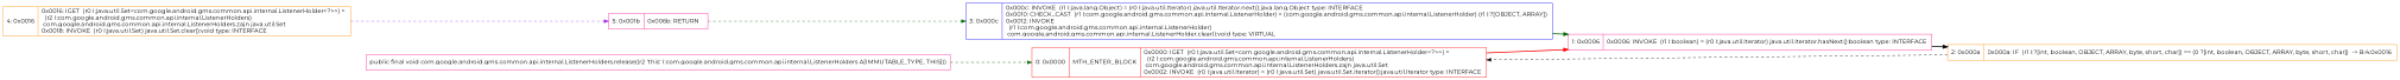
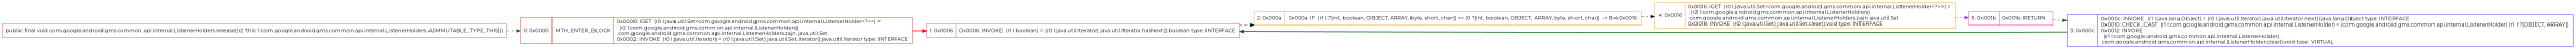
  digraph {
    fontname=Montserrat
    rankdir=LR
    node [color=deeppink fontname=Montserrat shape=record]
    edge [color=darkgreen fontname=Montserrat style=dashed]
    n1 [color=red label="{0\:\ 0x0000|MTH_ENTER_BLOCK\l|0x0000: IGET  (r0 I:java.util.Set\<com.google.android.gms.common.api.internal.ListenerHolder\<?\>\>) = \l  (r2 I:com.google.android.gms.common.api.internal.ListenerHolders)\l com.google.android.gms.common.api.internal.ListenerHolders.zajn java.util.Set \l0x0002: INVOKE  (r0 I:java.util.Iterator) = (r0 I:java.util.Set) java.util.Set.iterator():java.util.Iterator type: INTERFACE \l}"]
    n2 [label="{1\:\ 0x0006|0x0006: INVOKE  (r1 I:boolean) = (r0 I:java.util.Iterator) java.util.Iterator.hasNext():boolean type: INTERFACE \l}"]
    n3 [color=darkorange label="{2\:\ 0x000a|0x000a: IF  (r1 I:?[int, boolean, OBJECT, ARRAY, byte, short, char]) == (0 ?[int, boolean, OBJECT, ARRAY, byte, short, char])  \-\> B:4:0x0016 \l}"]
    n4 [color=darkorange label="{4\:\ 0x0016|0x0016: IGET  (r0 I:java.util.Set\<com.google.android.gms.common.api.internal.ListenerHolder\<?\>\>) = \l  (r2 I:com.google.android.gms.common.api.internal.ListenerHolders)\l com.google.android.gms.common.api.internal.ListenerHolders.zajn java.util.Set \l0x0018: INVOKE  (r0 I:java.util.Set) java.util.Set.clear():void type: INTERFACE \l}"]
    n5 [color=blue label="{3\:\ 0x000c|0x000c: INVOKE  (r1 I:java.lang.Object) = (r0 I:java.util.Iterator) java.util.Iterator.next():java.lang.Object type: INTERFACE \l0x0010: CHECK_CAST  (r1 I:com.google.android.gms.common.api.internal.ListenerHolder) = (com.google.android.gms.common.api.internal.ListenerHolder) (r1 I:?[OBJECT, ARRAY]) \l0x0012: INVOKE  \l  (r1 I:com.google.android.gms.common.api.internal.ListenerHolder)\l com.google.android.gms.common.api.internal.ListenerHolder.clear():void type: VIRTUAL \l}"]
-   n6 [label="{5\:\ 0x001b|0x006b: RETURN   \l}"]
+   n6 [label="{5\:\ 0x001b|0x001b: RETURN   \l}"]
    n7 [label="{public final void com.google.android.gms.common.api.internal.ListenerHolders.release((r2 'this' I:com.google.android.gms.common.api.internal.ListenerHolders A[IMMUTABLE_TYPE, THIS])) }"]
    n1 -> n2 [color=red style=bold]
-   n2 -> n3 [color=black style=bold]
-   n3 -> n1 [color=black]
+   n2 -> n3 [color=black]
+   n3 -> n4 [color=black]
    n4 -> n6 [color=purple]
    n5 -> n2 [style=bold]
    n6 -> n5
    n7 -> n1
  }
